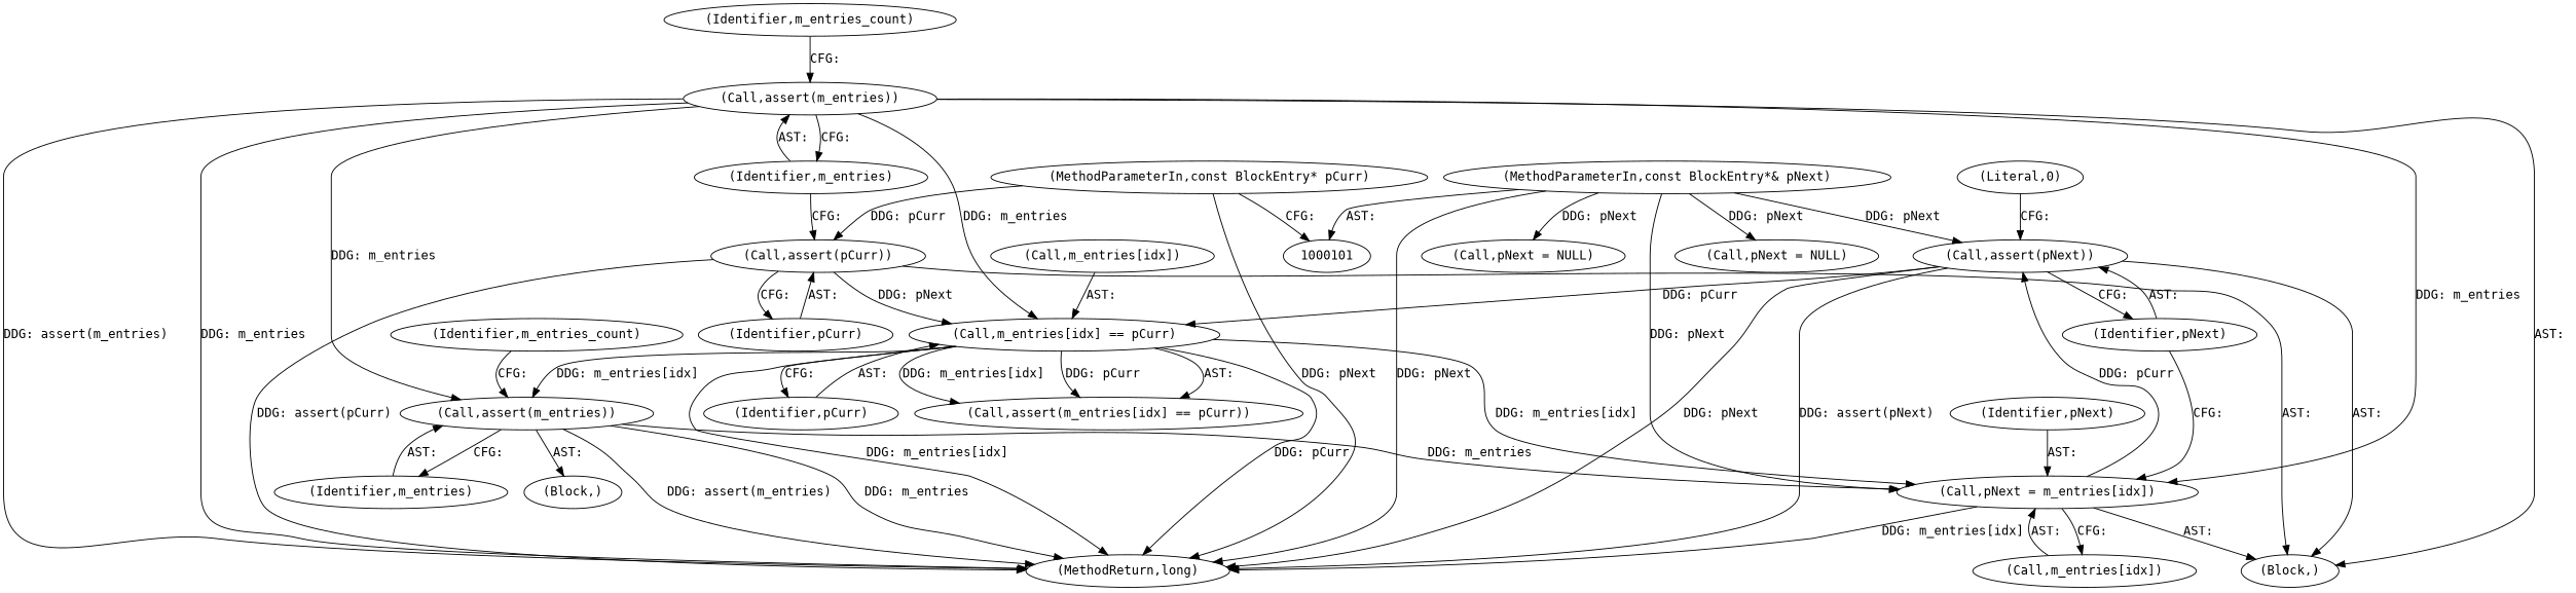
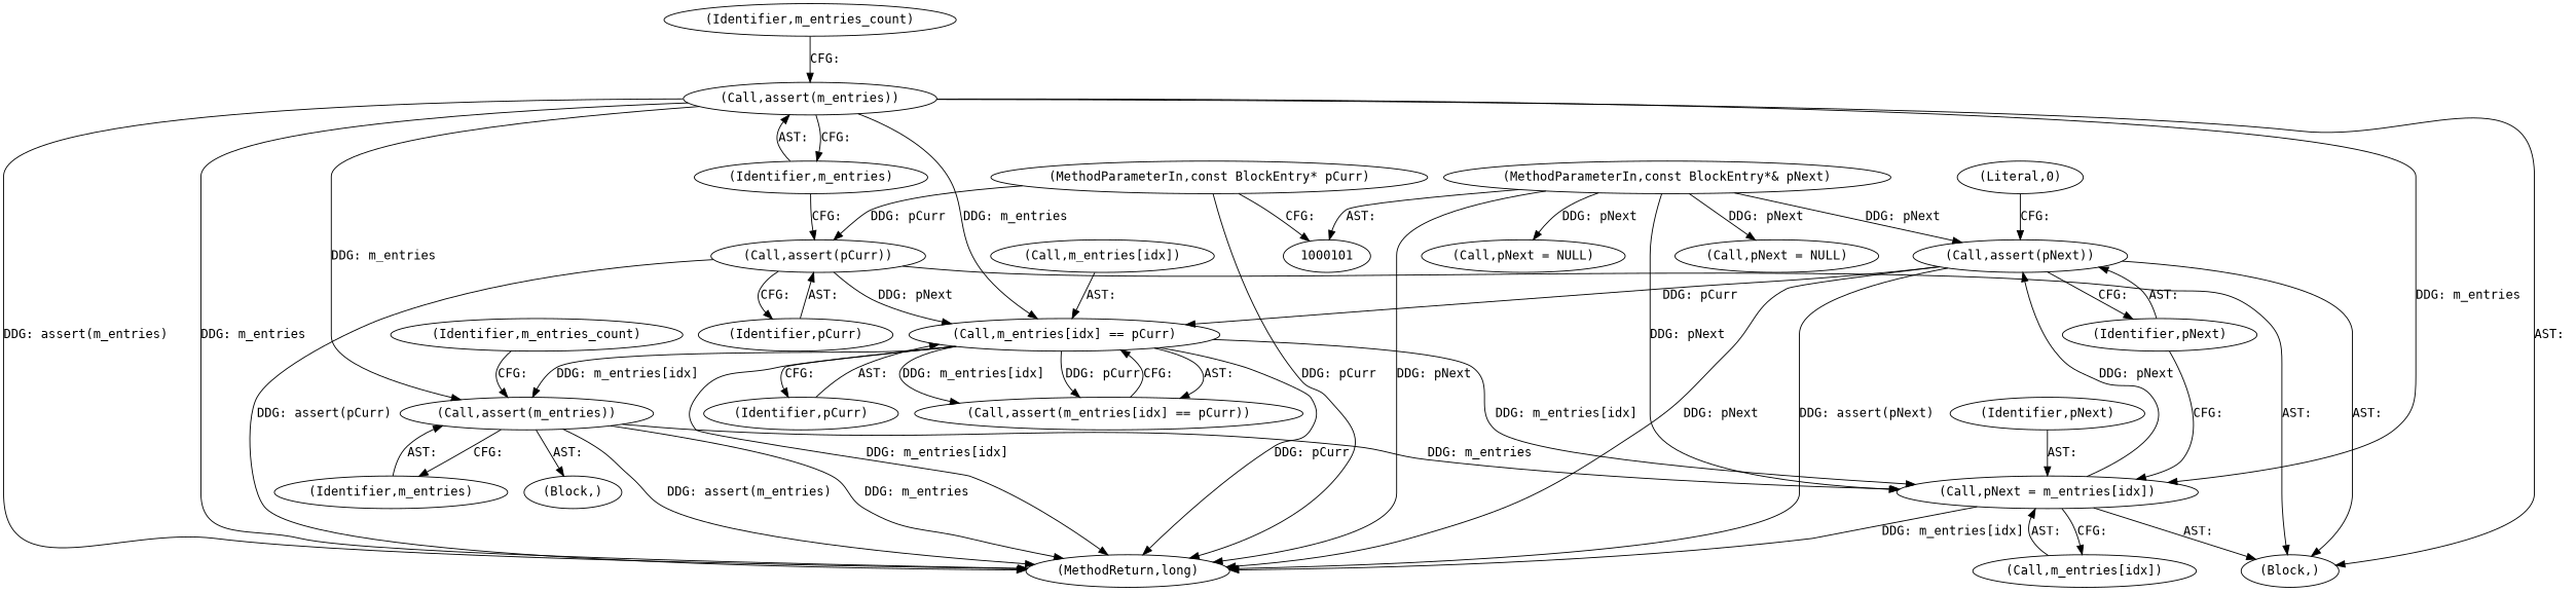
  digraph {
    fontname="DejaVu Sans Mono"
    node [fontname="DejaVu Sans Mono"]
    edge [fontname="DejaVu Sans Mono"]
    n1 [label="(Call,assert(pNext))"]
    n2 [label="(MethodReturn,long)"]
    n3 [label="(Identifier,pNext)"]
    n4 [label="(Block,)"]
    n5 [label="(Call,m_entries[idx] == pCurr)"]
    n6 [label="(Call,pNext = m_entries[idx])"]
    n7 [label="(Call,m_entries[idx])"]
    n8 [label="(Call,assert(m_entries))"]
    n9 [label="(Call,assert(m_entries))"]
    n10 [label="(Identifier,m_entries)"]
    n11 [label="(Identifier,pCurr)"]
    n12 [label="(Call,assert(m_entries[idx] == pCurr))"]
    n13 [label="(Block,)"]
    n14 [label="(Identifier,m_entries)"]
    n15 [label="(Call,assert(pCurr))"]
    n16 [label="(Identifier,pCurr)"]
    n17 [label="(MethodParameterIn,const BlockEntry* pCurr)"]
    1000101
    n19 [label="(MethodParameterIn,const BlockEntry*& pNext)"]
    n20 [label="(Call,pNext = NULL)"]
    n21 [label="(Call,pNext = NULL)"]
    n22 [label="(Identifier,m_entries_count)"]
    n23 [label="(Call,m_entries[idx])"]
    n24 [label="(Identifier,pNext)"]
    n25 [label="(Identifier,m_entries_count)"]
    n26 [label="(Literal,0)"]
    n1 -> n2 [label="DDG: pNext"]
    n1 -> n2 [label="DDG: assert(pNext)"]
    n1 -> n3 [label="CFG: "]
    n1 -> n4 [label="AST: "]
    n1 -> n5 [label="DDG: pCurr"]
    n3 -> n1 [label="AST: "]
    n3 -> n6 [label="CFG: "]
    n5 -> n2 [label="DDG: pCurr"]
    n5 -> n2 [label="DDG: m_entries[idx]"]
    n5 -> n6 [label="DDG: m_entries[idx]"]
    n5 -> n9 [label="DDG: m_entries[idx]"]
    n5 -> n11 [label="CFG: "]
    n5 -> n12 [label="AST: "]
    n5 -> n12 [label="DDG: m_entries[idx]"]
    n5 -> n12 [label="DDG: pCurr"]
-   n6 -> n1 [label="DDG: pCurr"]
+   n6 -> n1 [label="DDG: pNext"]
    n6 -> n2 [label="DDG: m_entries[idx]"]
    n6 -> n4 [label="AST: "]
    n6 -> n7 [label="CFG: "]
    n7 -> n6 [label="AST: "]
    n8 -> n2 [label="DDG: m_entries"]
    n8 -> n2 [label="DDG: assert(m_entries)"]
    n8 -> n4 [label="AST: "]
    n8 -> n5 [label="DDG: m_entries"]
    n8 -> n6 [label="DDG: m_entries"]
    n8 -> n9 [label="DDG: m_entries"]
    n8 -> n10 [label="CFG: "]
    n9 -> n2 [label="DDG: assert(m_entries)"]
    n9 -> n2 [label="DDG: m_entries"]
    n9 -> n6 [label="DDG: m_entries"]
    n9 -> n13 [label="AST: "]
    n9 -> n14 [label="CFG: "]
    n10 -> n8 [label="AST: "]
    n10 -> n15 [label="CFG: "]
    n11 -> n5 [label="AST: "]
+   n12 -> n5 [label="CFG: "]
    n14 -> n9 [label="AST: "]
    n15 -> n2 [label="DDG: assert(pCurr)"]
    n15 -> n4 [label="AST: "]
    n15 -> n5 [label="DDG: pNext"]
    n15 -> n16 [label="CFG: "]
    n16 -> n15 [label="AST: "]
-   n17 -> n2 [label="DDG: pNext"]
+   n17 -> n2 [label="DDG: pCurr"]
    n17 -> n15 [label="DDG: pCurr"]
    n17 -> 1000101 [label="CFG: "]
    n19 -> n1 [label="DDG: pNext"]
    n19 -> n2 [label="DDG: pNext"]
    n19 -> n6 [label="DDG: pNext"]
    n19 -> 1000101 [label="AST: "]
    n19 -> n20 [label="DDG: pNext"]
    n19 -> n21 [label="DDG: pNext"]
    n22 -> n8 [label="CFG: "]
    n23 -> n5 [label="AST: "]
    n24 -> n6 [label="AST: "]
    n25 -> n9 [label="CFG: "]
    n26 -> n1 [label="CFG: "]
  }
